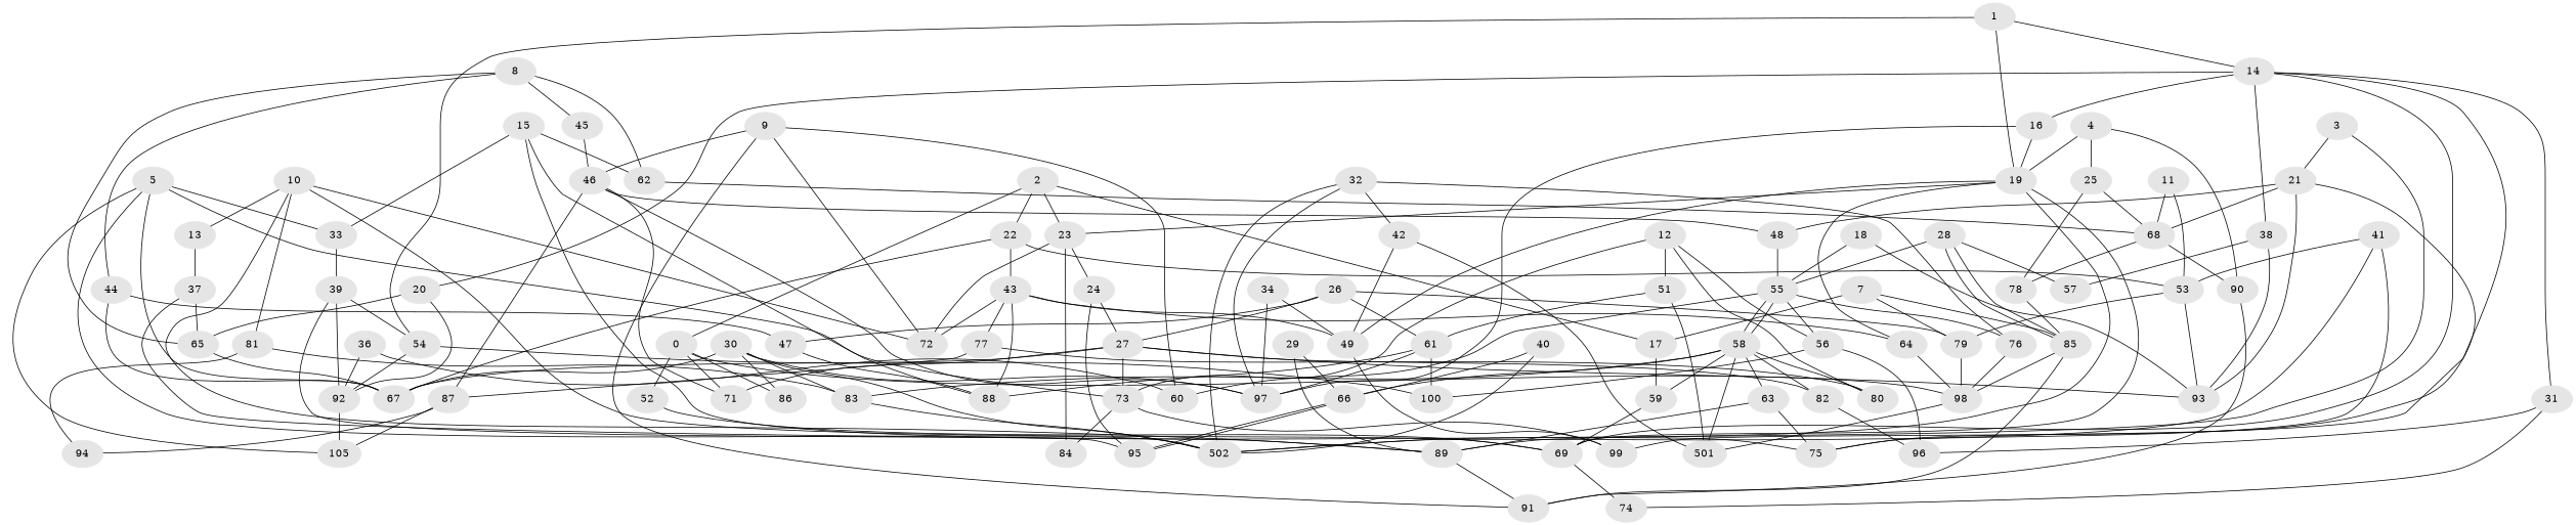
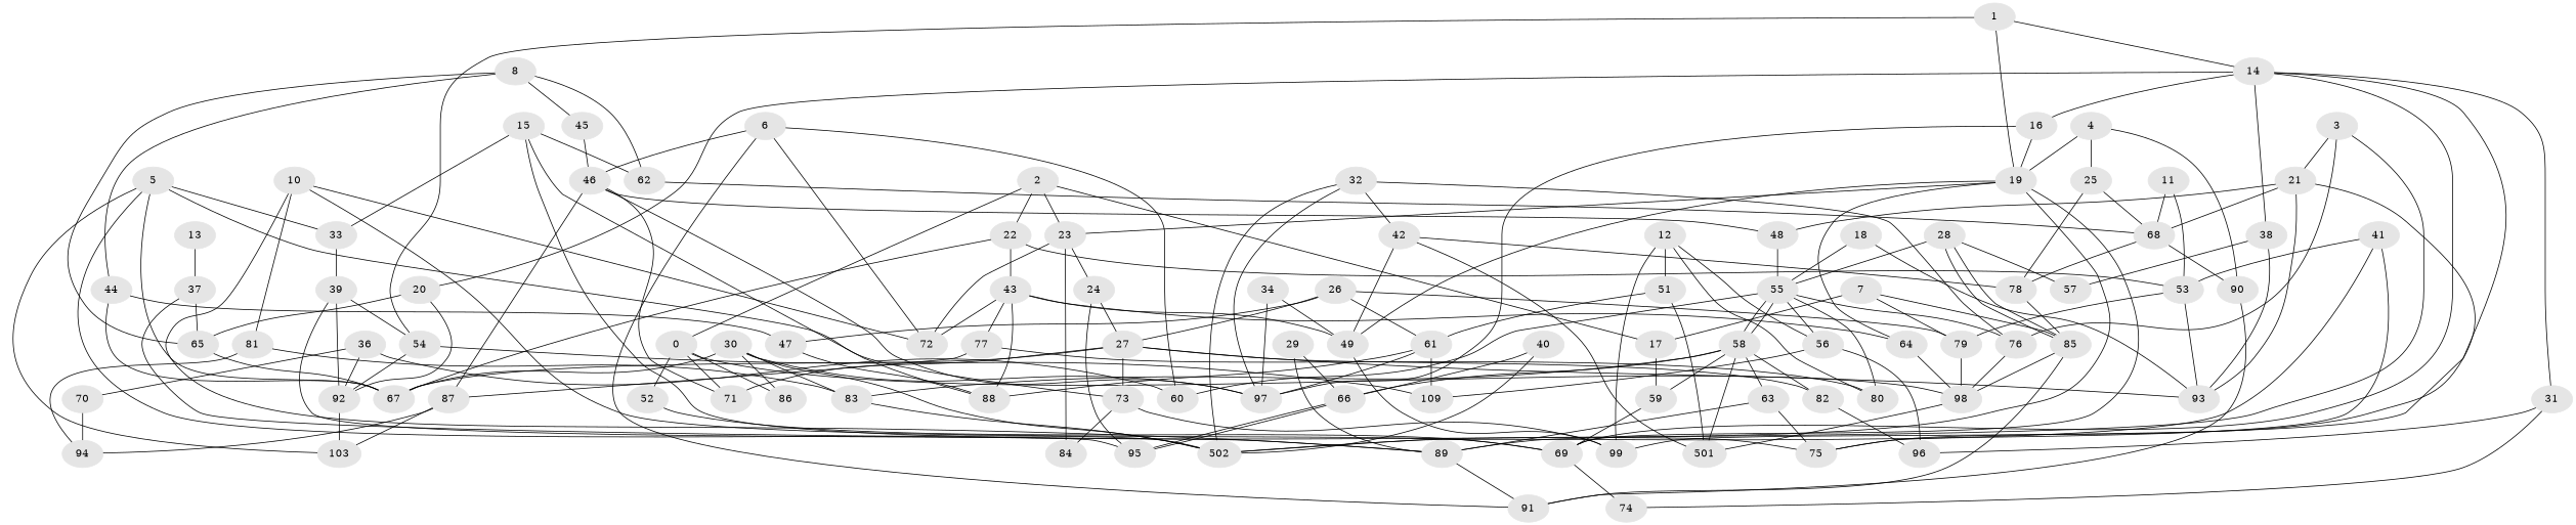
  graph {
    node [color=gray90 style=filled]
    1
    14
    19
    54
    31
    69
    99
    16
    20
    38
    23
    n12 [label=502]
    49
    64
    92
-   100
+   100 [label=109]
    n17 [label=0]
    2
    17
    22
    52
    71
    86
    98
    59
    67
    53
    43
    72
    24
    84
    3
    21
    76
    89
    68
    75
    93
    48
    91
    4
    25
    90
    78
    5
    33
    73
-   103 [label=105]
+   103
    39
-   6 [label=9]
+   6
    46
    60
    97
    87
    7
    79
    85
    8
    44
    45
    62
    65
    74
    96
    47
    n66 [label=501]
    10
    13
    81
    37
    83
    94
    11
    12
    51
    56
    80
    61
    57
    15
    88
    18
    55
    58
    77
    27
    95
    82
    26
    28
    29
    66
    30
    32
    42
    34
    36
+   70
    40
    41
    63
    1 -- 14
    1 -- 19
    1 -- 54
    14 -- 31
    14 -- 69
    14 -- 99
    14 -- 16
    14 -- 20
    14 -- 38
    19 -- 69
    19 -- 23
    19 -- n12
    19 -- 49
    19 -- 64
    54 -- 92
    54 -- 100
    31 -- 74
    31 -- 96
    69 -- 74
    16 -- 19
    16 -- 97
    20 -- 92
    20 -- 65
    38 -- 93
    38 -- 57
    23 -- 72
    23 -- 24
    23 -- 84
    49 -- 99
    64 -- 98
    92 -- 103
    n17 -- 52
    n17 -- 71
    n17 -- 86
    n17 -- 98
    2 -- 23
    2 -- n17
    2 -- 17
    2 -- 22
    17 -- 59
    22 -- 67
    22 -- 53
    22 -- 43
    52 -- 69
    98 -- n66
    59 -- 69
    53 -- 93
    53 -- 79
    43 -- 49
    43 -- 64
    43 -- 72
    43 -- 88
    43 -- 77
    24 -- 27
    24 -- 95
    3 -- 21
+   3 -- 76
    3 -- 89
    21 -- 68
    21 -- 75
    21 -- 93
    21 -- 48
    76 -- 98
    89 -- 91
    68 -- 90
    68 -- 78
    48 -- 55
    4 -- 19
    4 -- 25
    4 -- 90
    25 -- 68
    25 -- 78
    90 -- 91
    78 -- 85
    5 -- n12
    5 -- 67
    5 -- 33
    5 -- 73
    5 -- 103
    33 -- 39
    73 -- 99
    73 -- 84
    39 -- 54
    39 -- 92
    39 -- 95
    6 -- 72
    6 -- 91
    6 -- 46
    6 -- 60
    46 -- 71
    46 -- 48
    46 -- 97
    46 -- 87
    87 -- 103
    87 -- 94
    7 -- 17
    7 -- 79
    7 -- 85
    79 -- 98
    85 -- 98
    85 -- 91
    8 -- 44
    8 -- 45
    8 -- 62
    8 -- 65
    44 -- 67
    44 -- 47
    45 -- 46
    62 -- 68
    65 -- 67
    47 -- 88
    10 -- 69
    10 -- 72
    10 -- 89
-   10 -- 13
    10 -- 81
    13 -- 37
    81 -- 83
    81 -- 94
    37 -- 89
    37 -- 65
    83 -- n12
    11 -- 53
    11 -- 68
-   12 -- 73
+   12 -- 99
    12 -- 51
    12 -- 56
    12 -- 80
    51 -- n66
    51 -- 61
    56 -- 100
    56 -- 96
    61 -- 100
    61 -- 97
    61 -- 88
    15 -- 75
    15 -- 33
    15 -- 62
    15 -- 88
    18 -- 93
    18 -- 55
    55 -- 76
    55 -- 60
    55 -- 56
-   58 -- 80
+   55 -- 80
    55 -- 58
    55 -- 58
    58 -- 59
    58 -- n66
    58 -- 83
    58 -- 82
    58 -- 66
    58 -- 63
    77 -- 87
    77 -- 80
    27 -- 71
    27 -- 67
    27 -- 93
    27 -- 73
    27 -- 82
    82 -- 96
    26 -- 79
    26 -- 47
    26 -- 61
    26 -- 27
    28 -- 85
    28 -- 85
    28 -- 57
    28 -- 55
    29 -- 89
    29 -- 66
    66 -- 95
    66 -- 95
    30 -- n12
    30 -- 86
    30 -- 67
    30 -- 97
    30 -- 83
    32 -- n12
    32 -- 76
    32 -- 97
    32 -- 42
    42 -- 49
+   42 -- 78
    42 -- n66
    34 -- 49
    34 -- 97
    36 -- 92
    36 -- 60
+   36 -- 70
+   70 -- 94
    40 -- n12
    40 -- 66
    41 -- n12
    41 -- 53
    41 -- 75
    63 -- 89
    63 -- 75
  }
